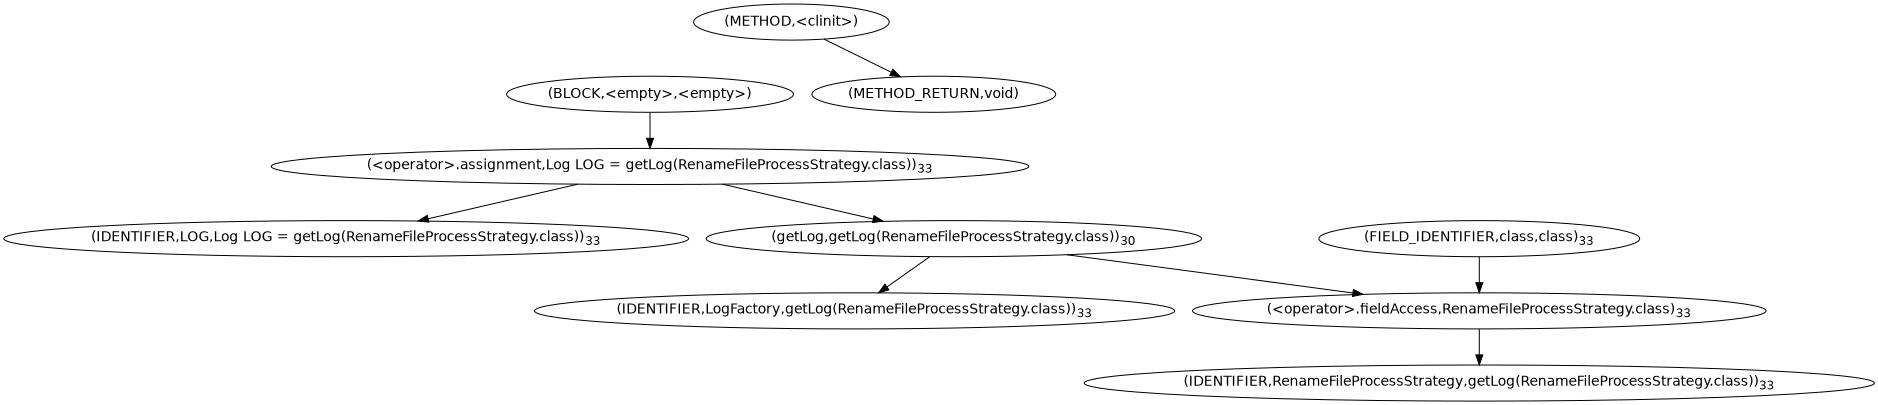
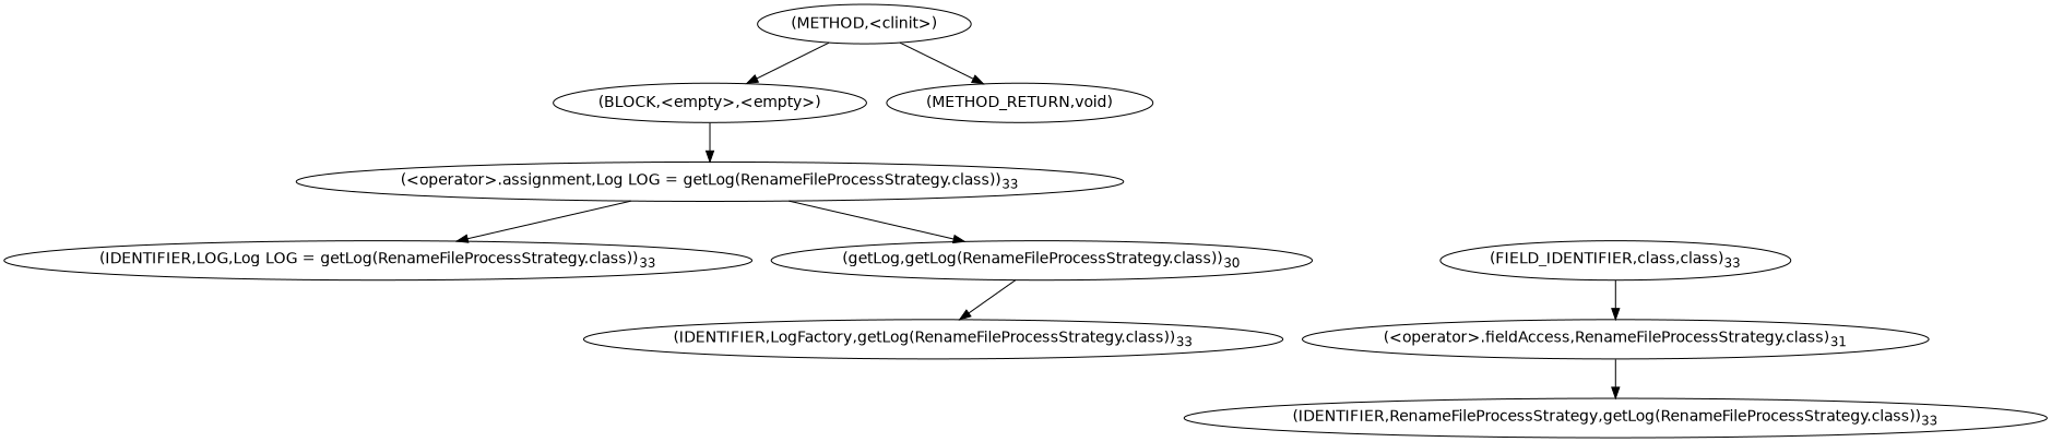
  digraph {
    fontname="DejaVu Sans"
    node [fontname="DejaVu Sans"]
    edge [fontname="DejaVu Sans"]
    n1 [label=<(METHOD,&lt;clinit&gt;)>]
    n2 [label=<(BLOCK,&lt;empty&gt;,&lt;empty&gt;)>]
    n3 [label=<(METHOD_RETURN,void)>]
    n4 [label=<(&lt;operator&gt;.assignment,Log LOG = getLog(RenameFileProcessStrategy.class))<SUB>33</SUB>>]
    n5 [label=<(IDENTIFIER,LOG,Log LOG = getLog(RenameFileProcessStrategy.class))<SUB>33</SUB>>]
    n6 [label=<(getLog,getLog(RenameFileProcessStrategy.class))<SUB>30</SUB>>]
    n7 [label=<(IDENTIFIER,LogFactory,getLog(RenameFileProcessStrategy.class))<SUB>33</SUB>>]
-   n8 [label=<(&lt;operator&gt;.fieldAccess,RenameFileProcessStrategy.class)<SUB>33</SUB>>]
+   n8 [label=<(&lt;operator&gt;.fieldAccess,RenameFileProcessStrategy.class)<SUB>31</SUB>>]
    n9 [label=<(IDENTIFIER,RenameFileProcessStrategy,getLog(RenameFileProcessStrategy.class))<SUB>33</SUB>>]
    n10 [label=<(FIELD_IDENTIFIER,class,class)<SUB>33</SUB>>]
+   n1 -> n2
    n1 -> n3
    n2 -> n4
    n4 -> n5
    n4 -> n6
    n6 -> n7
-   n6 -> n8
    n8 -> n9
    n10 -> n8
  }
